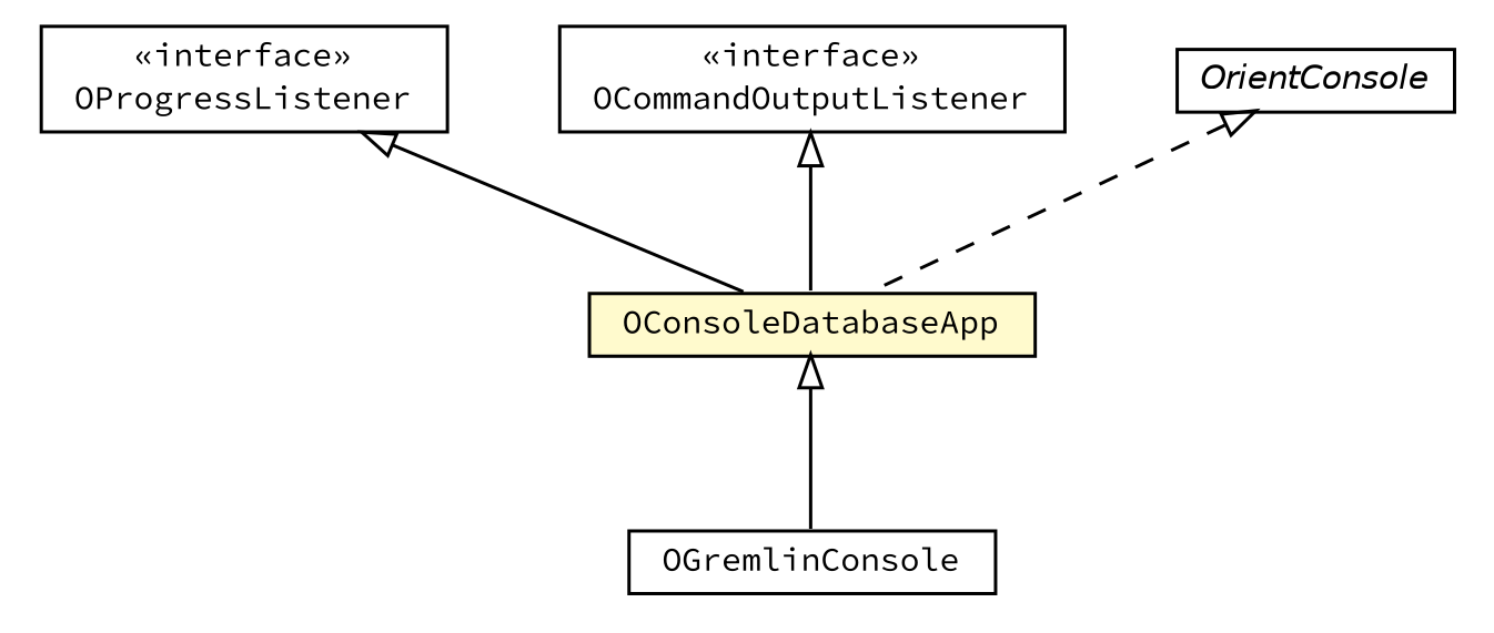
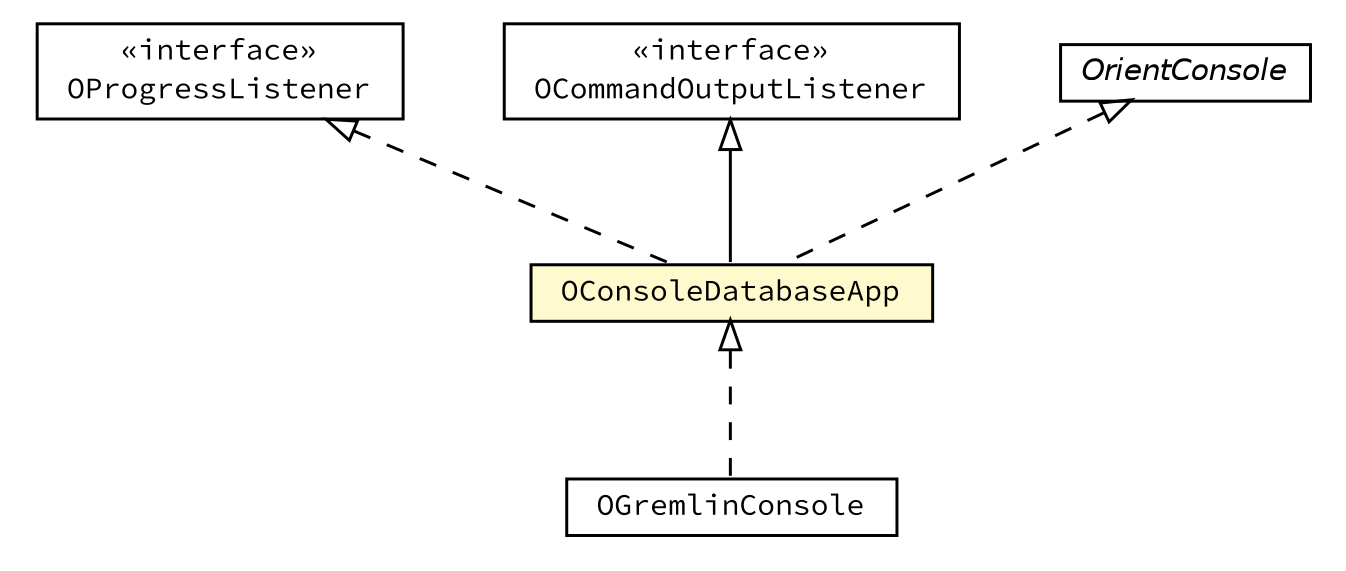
  digraph {
    fontname="Source Code Pro"
    nodesep=0.25
    ranksep=0.5
    node [fontcolor=black fontname="Source Code Pro" fontsize=10.0 shape=plaintext]
    edge [arrowtail=empty dir=back fontname="Source Code Pro" fontsize=10 headport=p labelfontname=Helvetica labelfontsize=10 style=dashed tailport=p]
    n1 [label=<<table title="com.orientechnologies.common.listener.OProgressListener" border="0" cellborder="1" cellspacing="0" cellpadding="2" port="p" href="../../common/listener/OProgressListener.html"> 		<tr><td><table border="0" cellspacing="0" cellpadding="1"> <tr><td align="center" balign="center"> &#171;interface&#187; </td></tr> <tr><td align="center" balign="center"> OProgressListener </td></tr> 		</table></td></tr> 		</table>>]
    n2 [label=<<table title="com.orientechnologies.orient.console.OConsoleDatabaseApp" border="0" cellborder="1" cellspacing="0" cellpadding="2" port="p" bgcolor="lemonChiffon" href="./OConsoleDatabaseApp.html"> 		<tr><td><table border="0" cellspacing="0" cellpadding="1"> <tr><td align="center" balign="center"> OConsoleDatabaseApp </td></tr> 		</table></td></tr> 		</table>>]
    n3 [label=<<table title="com.orientechnologies.orient.graph.console.OGremlinConsole" border="0" cellborder="1" cellspacing="0" cellpadding="2" port="p" href="../graph/console/OGremlinConsole.html"> 		<tr><td><table border="0" cellspacing="0" cellpadding="1"> <tr><td align="center" balign="center"> OGremlinConsole </td></tr> 		</table></td></tr> 		</table>>]
    n4 [label=<<table title="com.orientechnologies.orient.core.command.OCommandOutputListener" border="0" cellborder="1" cellspacing="0" cellpadding="2" port="p" href="../core/command/OCommandOutputListener.html"> 		<tr><td><table border="0" cellspacing="0" cellpadding="1"> <tr><td align="center" balign="center"> &#171;interface&#187; </td></tr> <tr><td align="center" balign="center"> OCommandOutputListener </td></tr> 		</table></td></tr> 		</table>>]
    n5 [label=<<table title="com.orientechnologies.orient.console.OrientConsole" border="0" cellborder="1" cellspacing="0" cellpadding="2" port="p" href="./OrientConsole.html"> 		<tr><td><table border="0" cellspacing="0" cellpadding="1"> <tr><td align="center" balign="center"><font face="Helvetica-Oblique"> OrientConsole </font></td></tr> 		</table></td></tr> 		</table>>]
-   n1 -> n2 [style=solid]
-   n2 -> n3 [style=""]
+   n1 -> n2
+   n2 -> n3
    n4 -> n2 [style=solid]
    n5 -> n2
  }
